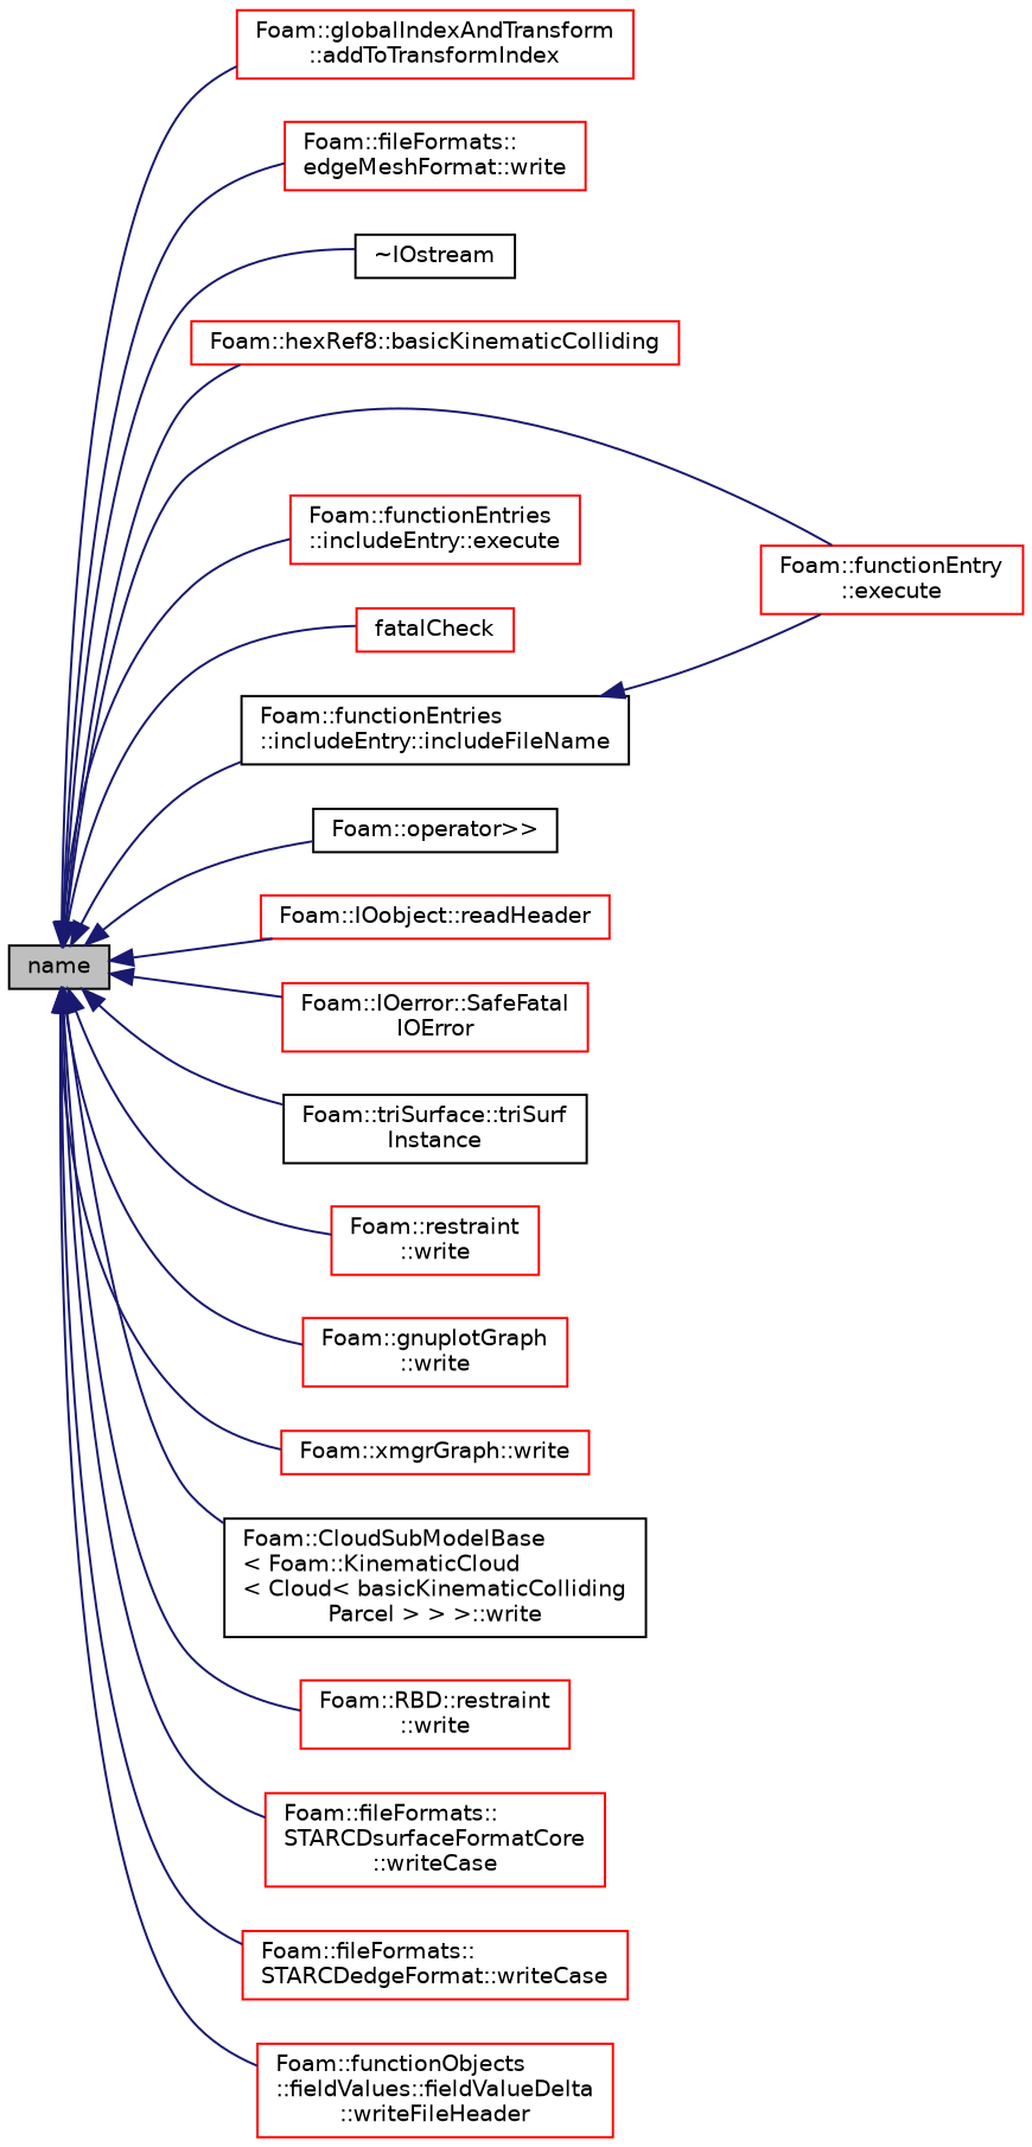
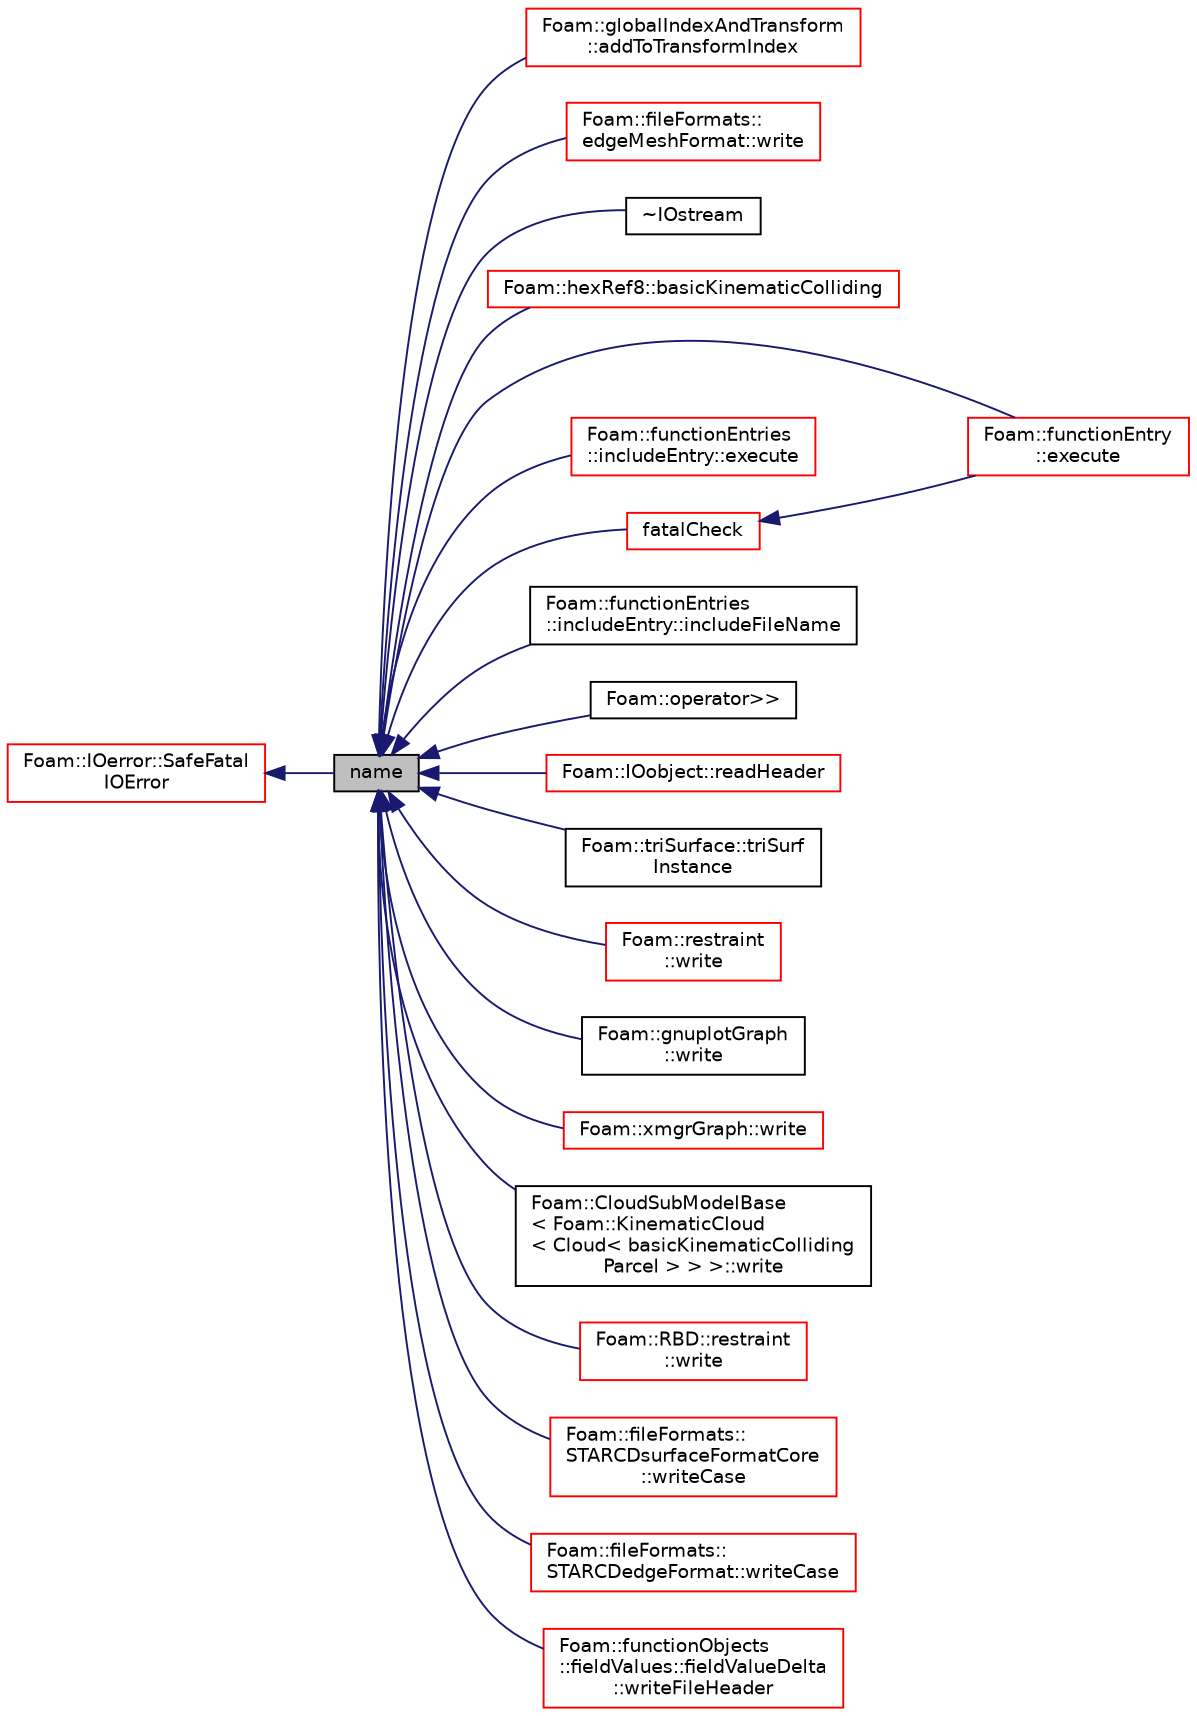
  digraph {
    rankdir=LR
    node [color=red fontname=Helvetica fontsize=10 shape=record]
    edge [color=midnightblue dir=back fontname=Helvetica fontsize=10 labelfontname=Helvetica labelfontsize=10 style=solid]
    n1 [color=black fillcolor=grey75 fontcolor=black height=0.2 label=name style=filled width=0.4]
    n2 [height=0.2 label="Foam::globalIndexAndTransform\l::addToTransformIndex" width=0.4]
    n3 [height=0.2 label="Foam::fileFormats::\ledgeMeshFormat::write" width=0.4]
    n4 [color=black height=0.2 label="~IOstream" width=0.4]
    n5 [height=0.2 label="Foam::hexRef8::basicKinematicColliding" width=0.4]
    n6 [height=0.2 label="Foam::functionEntry\l::execute" width=0.4]
    n7 [height=0.2 label="Foam::functionEntries\l::includeEntry::execute" width=0.4]
    n8 [height=0.2 label=fatalCheck width=0.4]
    n9 [color=black height=0.2 label="Foam::functionEntries\l::includeEntry::includeFileName" width=0.4]
    n10 [color=black height=0.2 label="Foam::operator\>\>" width=0.4]
    n11 [height=0.2 label="Foam::IOobject::readHeader" width=0.4]
    n12 [height=0.2 label="Foam::IOerror::SafeFatal\lIOError" width=0.4]
    n13 [color=black height=0.2 label="Foam::triSurface::triSurf\lInstance" width=0.4]
    n14 [height=0.2 label="Foam::restraint\l::write" width=0.4]
-   n15 [height=0.2 label="Foam::gnuplotGraph\l::write" width=0.4]
+   n15 [color=black height=0.2 label="Foam::gnuplotGraph\l::write" width=0.4]
    n16 [height=0.2 label="Foam::xmgrGraph::write" width=0.4]
    n17 [color=black height=0.2 label="Foam::CloudSubModelBase\l\< Foam::KinematicCloud\l\< Cloud\< basicKinematicColliding\lParcel \> \> \>::write" width=0.4]
    n18 [height=0.2 label="Foam::RBD::restraint\l::write" width=0.4]
    n19 [height=0.2 label="Foam::fileFormats::\lSTARCDsurfaceFormatCore\l::writeCase" width=0.4]
    n20 [height=0.2 label="Foam::fileFormats::\lSTARCDedgeFormat::writeCase" width=0.4]
    n21 [height=0.2 label="Foam::functionObjects\l::fieldValues::fieldValueDelta\l::writeFileHeader" width=0.4]
    n1 -> n2
    n1 -> n3
    n1 -> n4
    n1 -> n5
    n1 -> n6
    n1 -> n7
    n1 -> n8
    n1 -> n9
    n1 -> n10
    n1 -> n11
-   n1 -> n12
+   n12 -> n1
    n1 -> n13
    n1 -> n14
    n1 -> n15
    n1 -> n16
    n1 -> n17
    n1 -> n18
    n1 -> n19
    n1 -> n20
    n1 -> n21
-   n9 -> n6
+   n8 -> n6
  }
